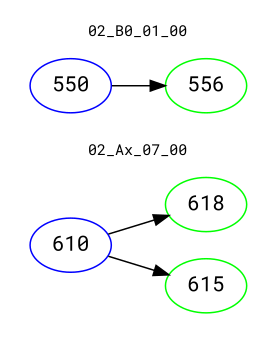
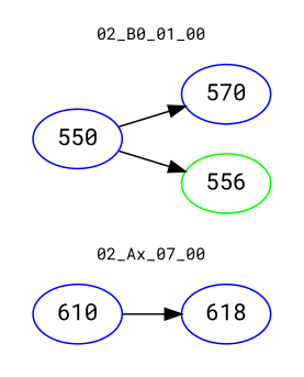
  digraph {
    fontname="Roboto Mono"
    rankdir=LR
    node [color=blue fontname="Roboto Mono"]
    edge [color=black fontname="Roboto Mono"]
    n1 [label=610]
-   n2 [color=green label=615]
-   n3 [color=green label=618]
+   n3 [label=618]
    n4 [label=550]
    n5 [color=green label=556]
+   n6 [label=570]
    subgraph cluster_1 {
      color=white
      fontsize=10
      label="02_Ax_07_00"
      n1
-     n2
      n3
    }
    subgraph cluster_2 {
      color=white
      fontsize=10
      label="02_B0_01_00"
      n4
      n5
+     n6
    }
-   n1 -> n2
    n1 -> n3
    n4 -> n5
+   n4 -> n6
  }
